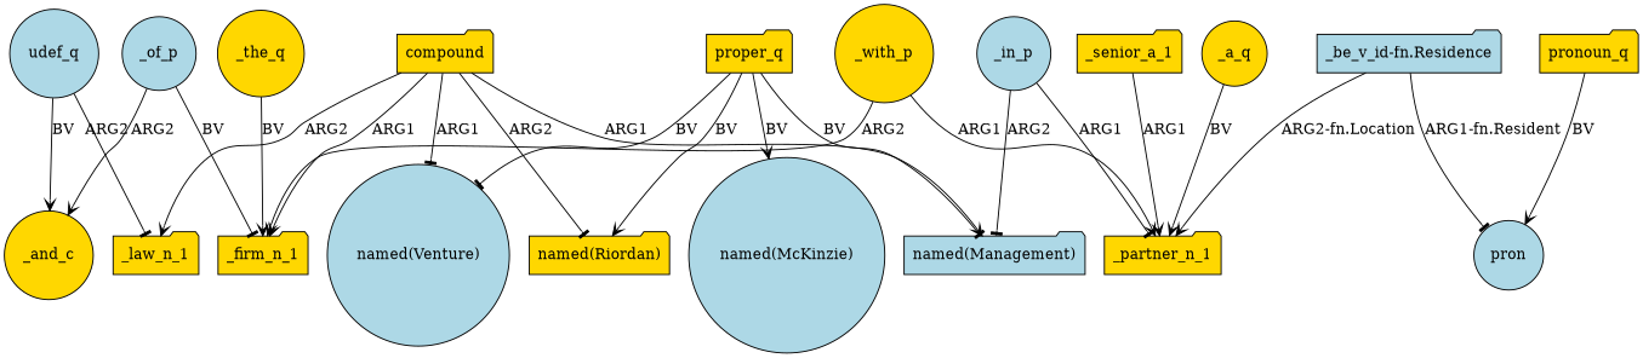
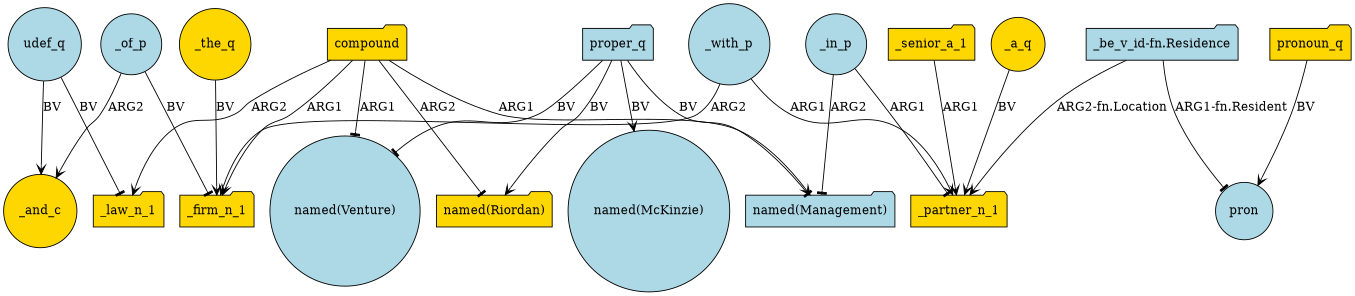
  digraph {
    node [fillcolor=gold shape=circle style=filled]
    edge [arrowhead=vee]
    "named(Venture)" [fillcolor=lightblue]
    compound [shape=folder]
    _law_n_1 [shape=folder]
    "named(Management)" [fillcolor=lightblue shape=folder]
    "named(Riordan)" [shape=folder]
    _firm_n_1 [shape=folder]
    _of_p [fillcolor=lightblue]
    _and_c
    _in_p [fillcolor=lightblue]
    _partner_n_1 [shape=folder]
    _a_q
    _senior_a_1 [shape=folder]
-   proper_q [shape=folder]
+   proper_q [fillcolor=lightblue shape=folder]
    "named(McKinzie)" [fillcolor=lightblue]
    "_be_v_id-fn.Residence" [fillcolor=lightblue shape=folder]
    pron [fillcolor=lightblue]
    udef_q [fillcolor=lightblue]
    pronoun_q [shape=folder]
    _the_q
-   _with_p
+   _with_p [fillcolor=lightblue]
    compound -> "named(Venture)" [arrowhead=tee label=ARG1]
    compound -> _law_n_1 [label=ARG2]
    compound -> "named(Management)" [label=ARG1]
    compound -> "named(Riordan)" [arrowhead=tee label=ARG2]
    compound -> _firm_n_1 [label=ARG1]
    _of_p -> _firm_n_1 [arrowhead=tee label=BV]
    _of_p -> _and_c [label=ARG2]
    _in_p -> "named(Management)" [arrowhead=tee label=ARG2]
    _in_p -> _partner_n_1 [arrowhead=tee label=ARG1]
    _a_q -> _partner_n_1 [label=BV]
    _senior_a_1 -> _partner_n_1 [label=ARG1]
    proper_q -> "named(Venture)" [arrowhead=tee label=BV]
    proper_q -> "named(Management)" [arrowhead=tee label=BV]
    proper_q -> "named(Riordan)" [label=BV]
    proper_q -> "named(McKinzie)" [label=BV]
    "_be_v_id-fn.Residence" -> _partner_n_1 [label="ARG2-fn.Location"]
    "_be_v_id-fn.Residence" -> pron [arrowhead=tee label="ARG1-fn.Resident"]
-   udef_q -> _law_n_1 [arrowhead=tee label=ARG2]
+   udef_q -> _law_n_1 [arrowhead=tee label=BV]
    udef_q -> _and_c [label=BV]
    pronoun_q -> pron [label=BV]
    _the_q -> _firm_n_1 [label=BV]
    _with_p -> _firm_n_1 [label=ARG2]
    _with_p -> _partner_n_1 [label=ARG1]
  }
